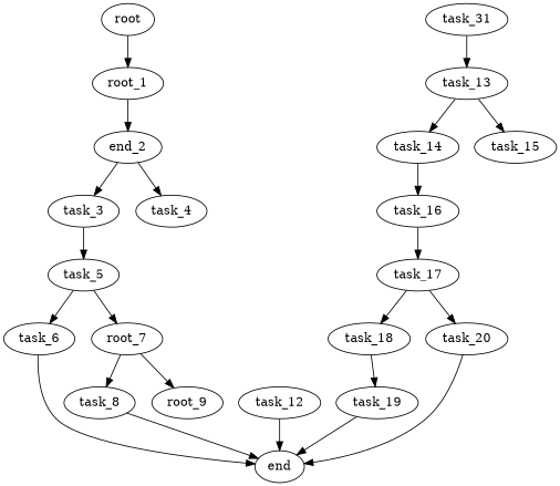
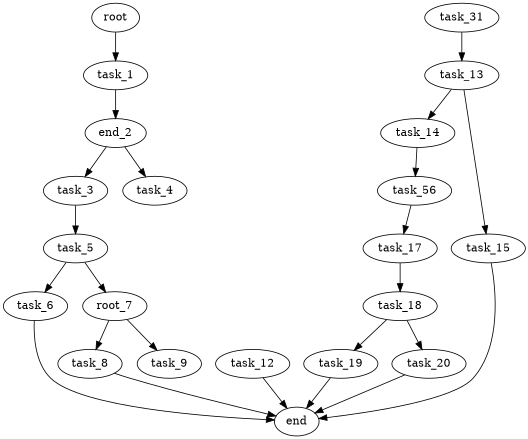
  digraph {
    root
-   task_1 [label=root_1]
+   task_1
    n3 [label=end_2]
    task_3
    task_4
    task_5
    task_6
    n8 [label=root_7]
    end
    task_8
-   task_9 [label=root_9]
+   task_9
    n12 [label=task_31]
    task_13
    task_12
    task_14
    task_15
-   task_16
+   task_16 [label=task_56]
    task_17
    task_18
    task_19
    task_20
    root -> task_1
    task_1 -> n3
    n3 -> task_3
    n3 -> task_4
    task_3 -> task_5
    task_5 -> task_6
    task_5 -> n8
    task_6 -> end
    n8 -> task_8
    n8 -> task_9
    task_8 -> end
    n12 -> task_13
    task_13 -> task_14
    task_13 -> task_15
    task_12 -> end
    task_14 -> task_16
+   task_15 -> end
    task_16 -> task_17
    task_17 -> task_18
    task_18 -> task_19
-   task_17 -> task_20
+   task_18 -> task_20
    task_19 -> end
    task_20 -> end
  }
